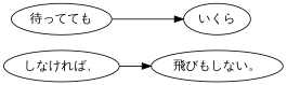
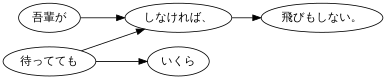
  digraph {
    fontname=Ubuntu
    rankdir=LR
    node [fontname=Ubuntu]
    edge [fontname=Ubuntu]
+   n1 [label="吾輩が"]
    n2 [label="しなければ、"]
    n3 [label="飛びもしない。"]
    n4 [label="いくら"]
    n5 [label="待ってても"]
+   n1 -> n2
    n2 -> n3
+   n5 -> n2
    n5 -> n4
  }
